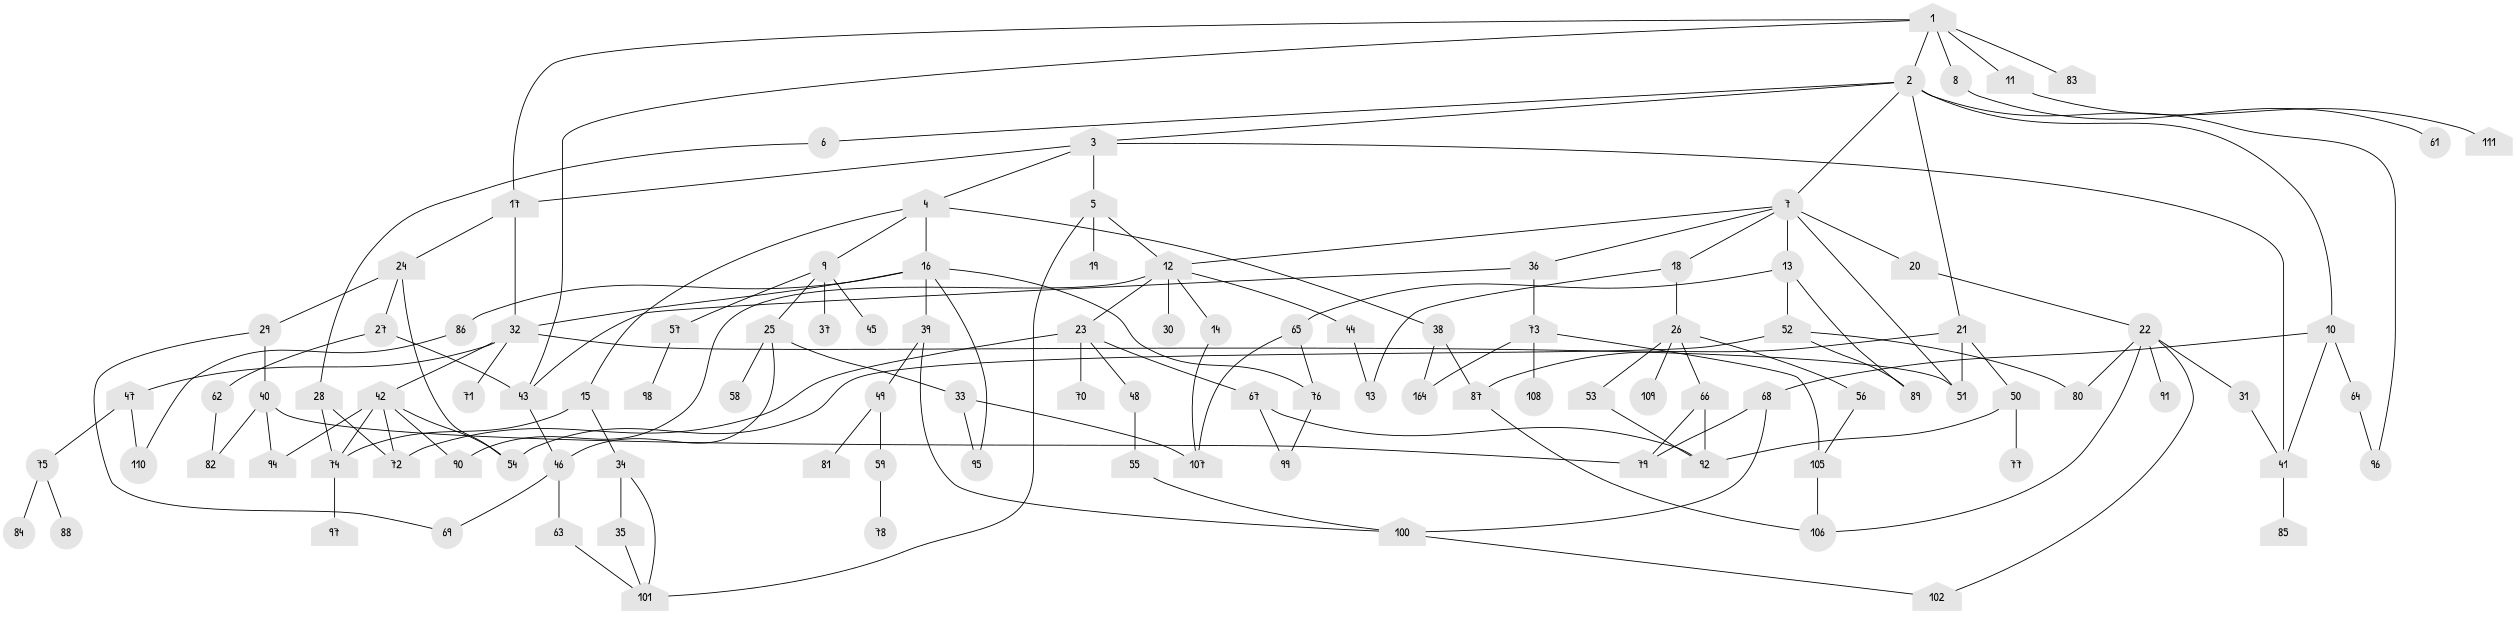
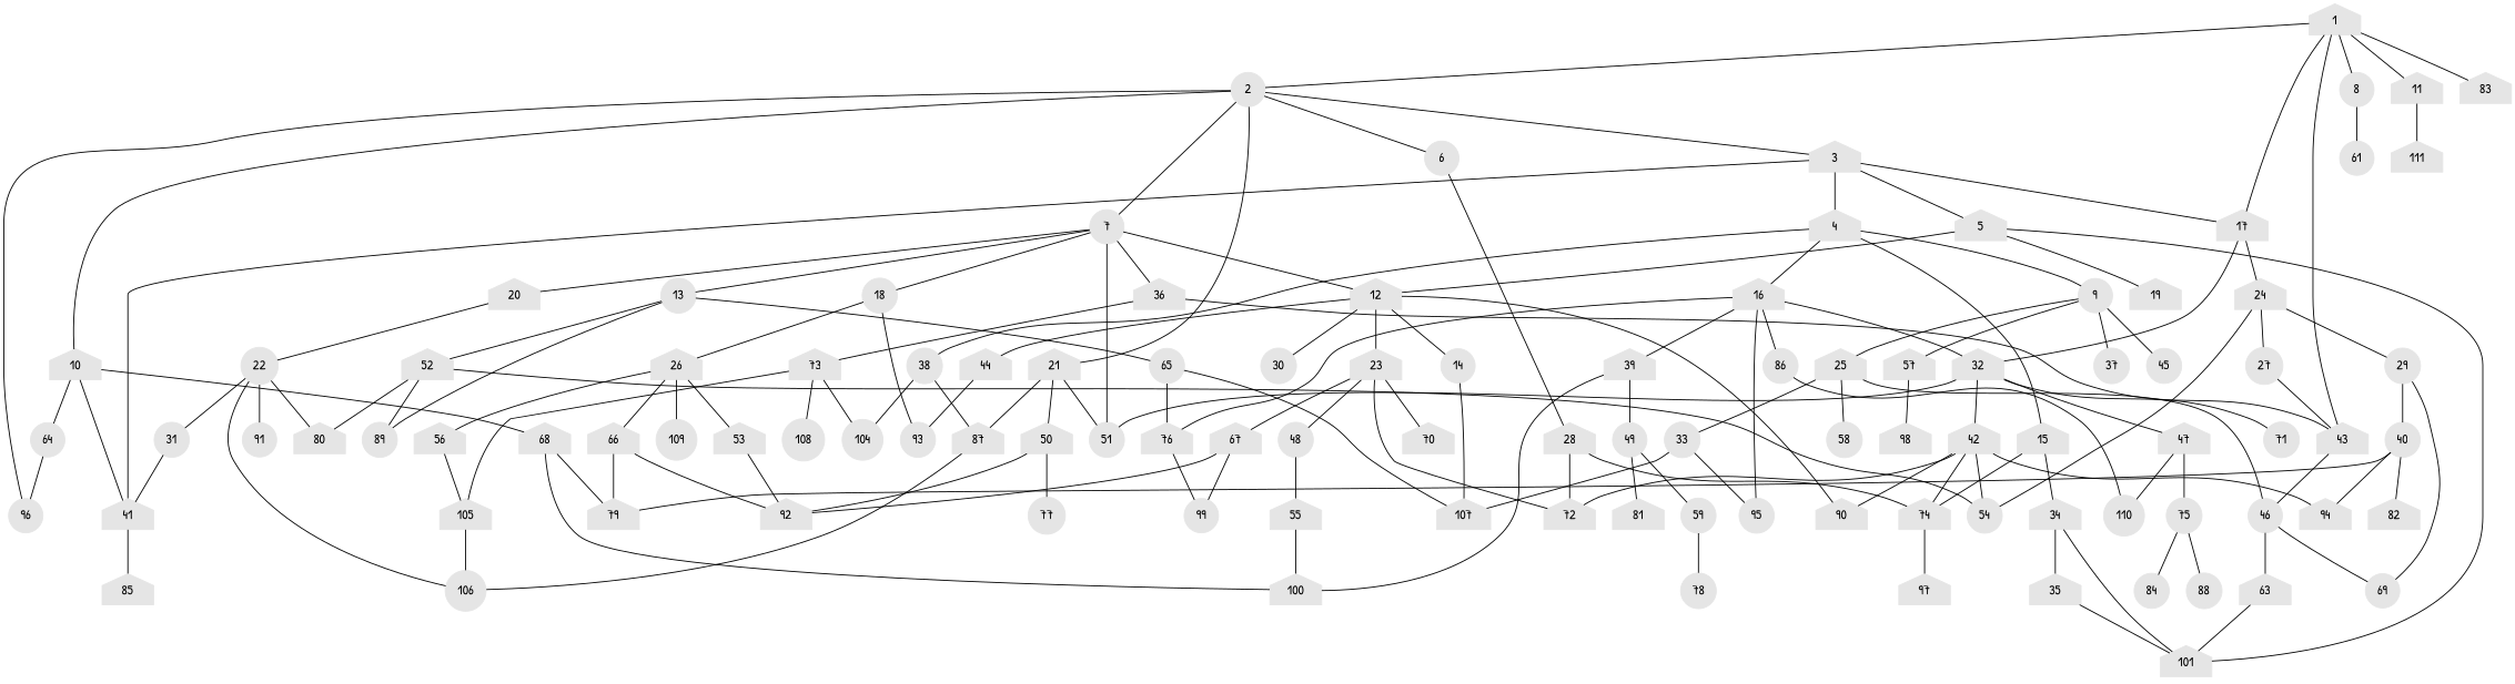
  graph {
    fontname="Patrick Hand"
    node [color=gray90 fontname="Patrick Hand" shape=house style=filled]
    edge [fontname="Patrick Hand"]
    2 [shape=circle]
    1
    8 [shape=circle]
    11
    17
    43
    83
    3
    6 [shape=circle]
    7 [shape=circle]
    10
    21
    96 [shape=circle]
    61 [shape=circle]
    111
    32
    24
    46 [shape=circle]
    4
    5
    41
    28
    12
    13 [shape=circle]
    18 [shape=circle]
    20
    36
    51 [shape=circle]
    64 [shape=circle]
    68
    50
    87
    9 [shape=circle]
    15
    16
    38 [shape=circle]
    19
    101
    85
    25
    37 [shape=circle]
    45 [shape=circle]
    57
    34
    74
    39
    76
    86 [shape=circle]
    95 [shape=circle]
-   104 [shape=circle label=164]
+   104 [shape=circle]
    14 [shape=circle]
    23
    30 [shape=circle]
    44
    90
    72
    52
    65 [shape=circle]
    89 [shape=circle]
    26
    93 [shape=circle]
    22 [shape=circle]
    73
    33 [shape=circle]
    58 [shape=circle]
    98
    100
    79
    107
    48 [shape=circle]
    67
    70
    80
    54 [shape=circle]
    35
    97
    42
    47
    71 [shape=circle]
    49 [shape=circle]
    99 [shape=circle]
    110 [shape=circle]
    27 [shape=circle]
    29 [shape=circle]
    53
    56
    66
    109 [shape=circle]
    31 [shape=circle]
    91 [shape=circle]
-   102
    106 [shape=circle]
    77 [shape=circle]
    92
    55
-   62 [shape=circle]
    40 [shape=circle]
    69 [shape=circle]
    63
    105
    82
    94
    75 [shape=circle]
    108 [shape=circle]
    59 [shape=circle]
    81
    84 [shape=circle]
    88 [shape=circle]
    78 [shape=circle]
    2 -- 3
    2 -- 6
    2 -- 7
    2 -- 10
    2 -- 21
    2 -- 96
    1 -- 2
    1 -- 8
    1 -- 11
    1 -- 17
    1 -- 43
    1 -- 83
    8 -- 61
    11 -- 111
    17 -- 32
    17 -- 24
    43 -- 46
    3 -- 17
    3 -- 4
    3 -- 5
    3 -- 41
    6 -- 28
    7 -- 12
    7 -- 13
    7 -- 18
    7 -- 20
    7 -- 36
    7 -- 51
    10 -- 41
    10 -- 64
    10 -- 68
    21 -- 51
    21 -- 50
    21 -- 87
    32 -- 51
    32 -- 42
    32 -- 47
    32 -- 71
    24 -- 54
    24 -- 27
    24 -- 29
    46 -- 69
    46 -- 63
    4 -- 9
    4 -- 15
    4 -- 16
    4 -- 38
    5 -- 12
    5 -- 19
    5 -- 101
    41 -- 85
    28 -- 74
    28 -- 72
    12 -- 14
    12 -- 23
    12 -- 30
    12 -- 44
    12 -- 90
    13 -- 52
    13 -- 65
    13 -- 89
    18 -- 26
    18 -- 93
    20 -- 22
    36 -- 43
    36 -- 73
    64 -- 96
    68 -- 100
    68 -- 79
    50 -- 77
    50 -- 92
    87 -- 106
    9 -- 25
    9 -- 37
    9 -- 45
    9 -- 57
    15 -- 34
    15 -- 74
    16 -- 32
    16 -- 39
    16 -- 76
    16 -- 86
    16 -- 95
    38 -- 87
    38 -- 104
    25 -- 46
    25 -- 33
    25 -- 58
    57 -- 98
    34 -- 101
    34 -- 35
    74 -- 97
    39 -- 100
    39 -- 49
    76 -- 99
    86 -- 110
    14 -- 107
    23 -- 72
    23 -- 48
    23 -- 67
    23 -- 70
    44 -- 93
    52 -- 89
    52 -- 80
    52 -- 54
    65 -- 76
    65 -- 107
    26 -- 53
    26 -- 56
    26 -- 66
    26 -- 109
    22 -- 80
    22 -- 31
    22 -- 91
-   22 -- 102
    22 -- 106
    73 -- 104
    73 -- 105
    73 -- 108
    33 -- 95
    33 -- 107
-   100 -- 102
    48 -- 55
    67 -- 99
    67 -- 92
    35 -- 101
    42 -- 74
    42 -- 90
    42 -- 72
    42 -- 54
    42 -- 94
    47 -- 110
    47 -- 75
    49 -- 59
    49 -- 81
    27 -- 43
-   27 -- 62
    29 -- 40
    29 -- 69
    53 -- 92
    56 -- 105
    66 -- 79
    66 -- 92
    31 -- 41
    55 -- 100
-   62 -- 82
    40 -- 79
    40 -- 82
    40 -- 94
    63 -- 101
    105 -- 106
    75 -- 84
    75 -- 88
    59 -- 78
  }
